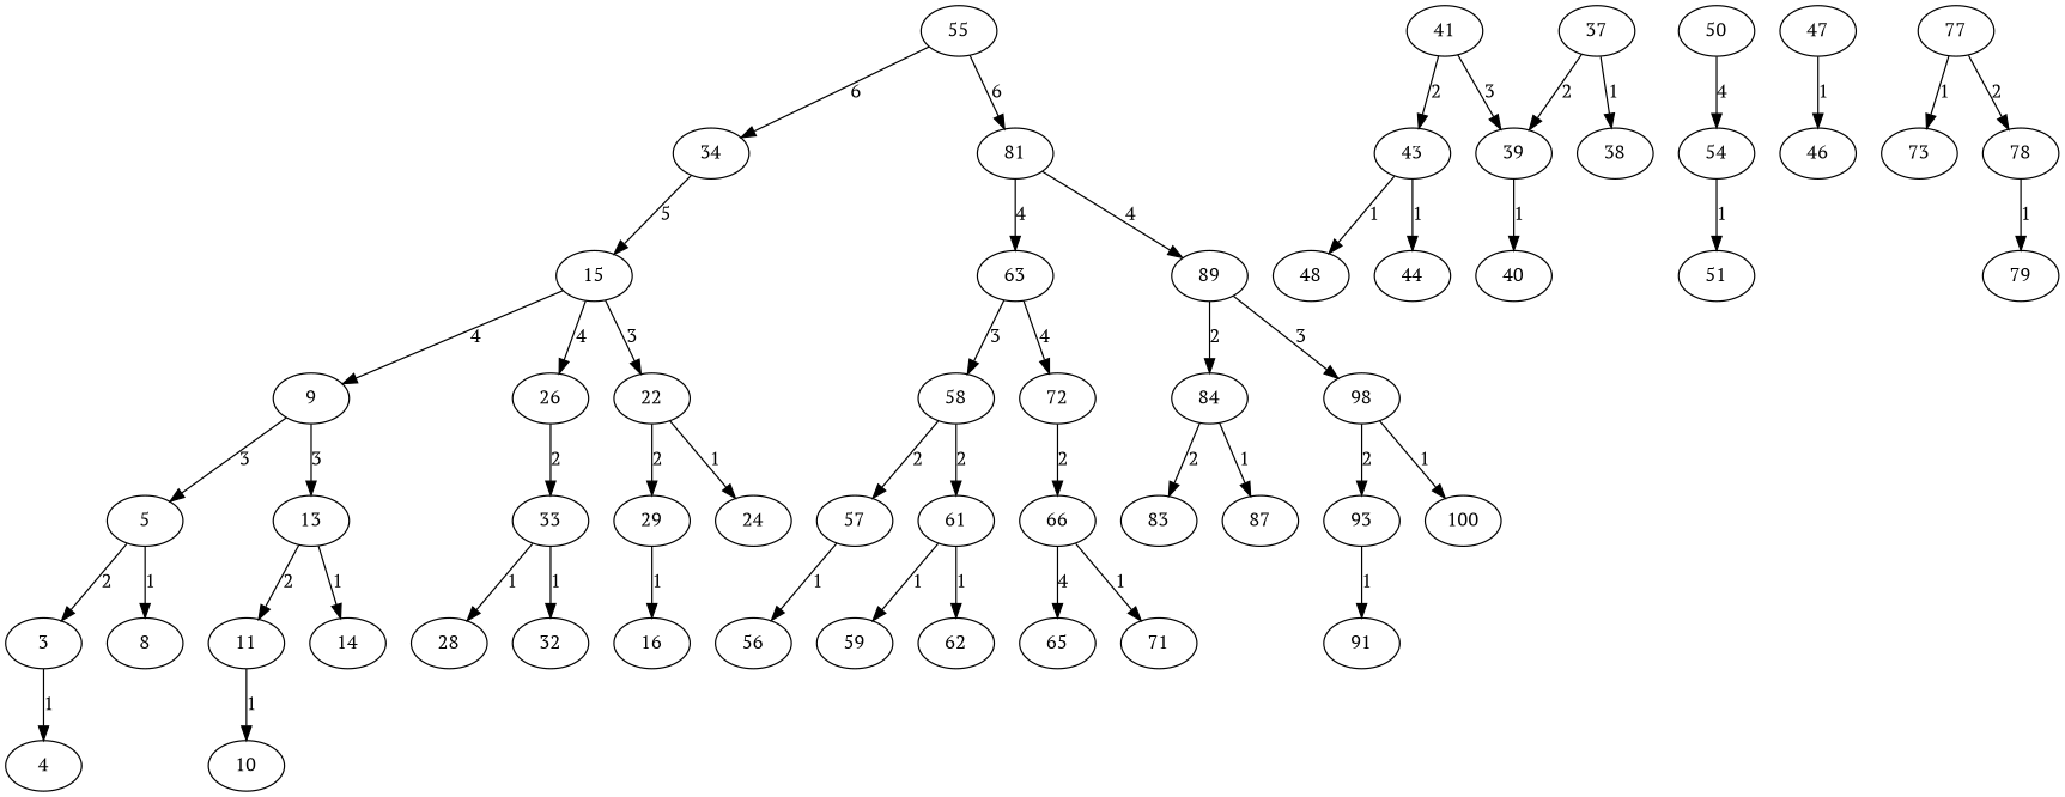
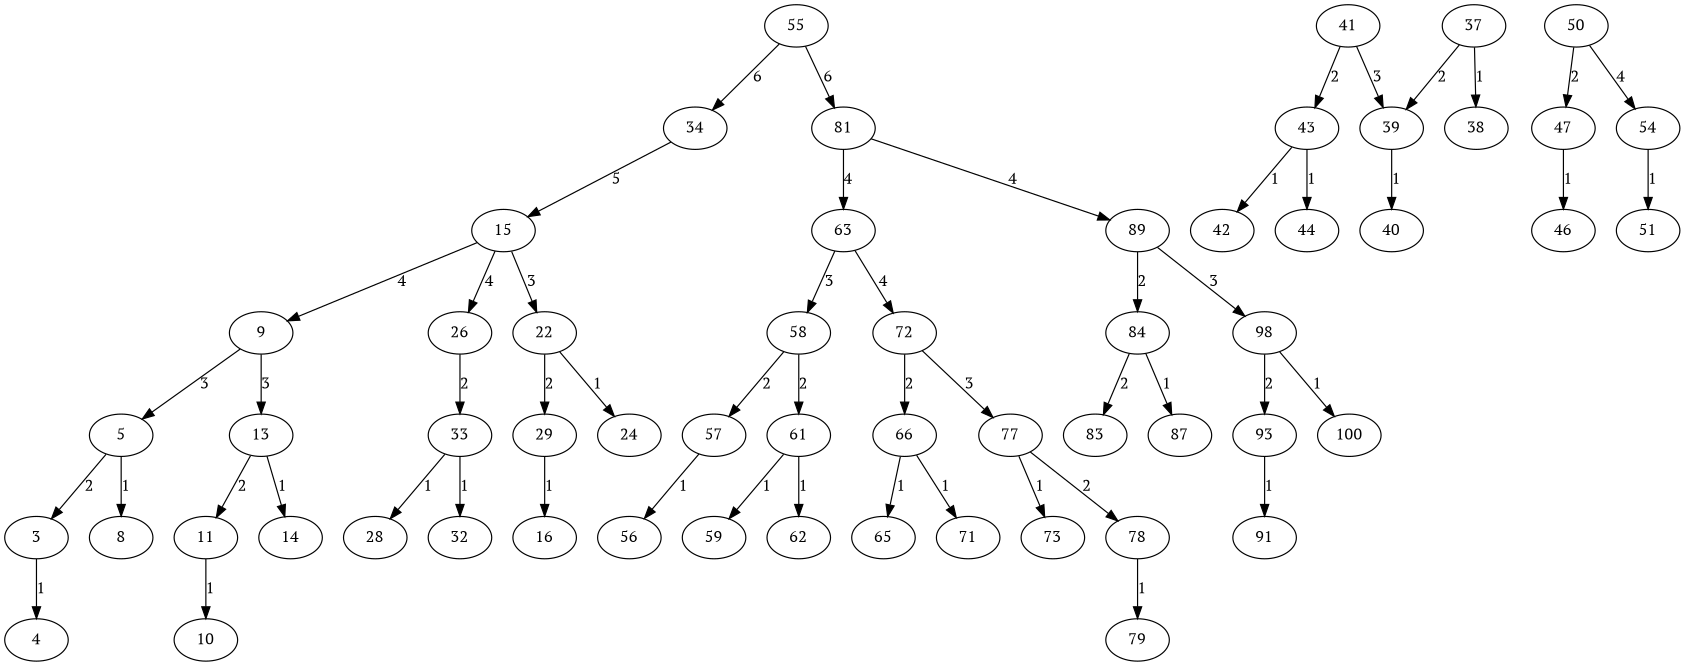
  digraph {
    fontname="PT Serif"
    node [fontname="PT Serif"]
    edge [fontname="PT Serif"]
    55
    34
    81
    15
    63
    89
    9
    26
    22
    58
    72
    84
    98
    5
    13
    n16 [label=33]
    41
    39
    43
    50
    47
    54
    3
    8
    11
    14
    n27 [label=29]
    24
    28
    32
    4
    10
    16
    40
-   42 [label=48]
+   42
    44
    46
    51
    37
    38
    57
    61
    66
    77
    83
    87
    93
    100
    56
    59
    62
    65
    71
    73
    78
    79
    91
    55 -> 34 [label=6]
    55 -> 81 [label=6]
    34 -> 15 [label=5]
    81 -> 63 [label=4]
    81 -> 89 [label=4]
    15 -> 9 [label=4]
    15 -> 26 [label=4]
    15 -> 22 [label=3]
    63 -> 58 [label=3]
    63 -> 72 [label=4]
    89 -> 84 [label=2]
    89 -> 98 [label=3]
    9 -> 5 [label=3]
    9 -> 13 [label=3]
    26 -> n16 [label=2]
    22 -> n27 [label=2]
    22 -> 24 [label=1]
    58 -> 57 [label=2]
    58 -> 61 [label=2]
    72 -> 66 [label=2]
+   72 -> 77 [label=3]
    84 -> 83 [label=2]
    84 -> 87 [label=1]
    98 -> 93 [label=2]
    98 -> 100 [label=1]
    5 -> 3 [label=2]
    5 -> 8 [label=1]
    13 -> 11 [label=2]
    13 -> 14 [label=1]
    n16 -> 28 [label=1]
    n16 -> 32 [label=1]
    41 -> 39 [label=3]
    41 -> 43 [label=2]
    39 -> 40 [label=1]
    43 -> 42 [label=1]
    43 -> 44 [label=1]
+   50 -> 47 [label=2]
    50 -> 54 [label=4]
    47 -> 46 [label=1]
    54 -> 51 [label=1]
    3 -> 4 [label=1]
    11 -> 10 [label=1]
    n27 -> 16 [label=1]
    37 -> 39 [label=2]
    37 -> 38 [label=1]
    57 -> 56 [label=1]
    61 -> 59 [label=1]
    61 -> 62 [label=1]
-   66 -> 65 [label=4]
+   66 -> 65 [label=1]
    66 -> 71 [label=1]
    77 -> 73 [label=1]
    77 -> 78 [label=2]
    93 -> 91 [label=1]
    78 -> 79 [label=1]
  }
